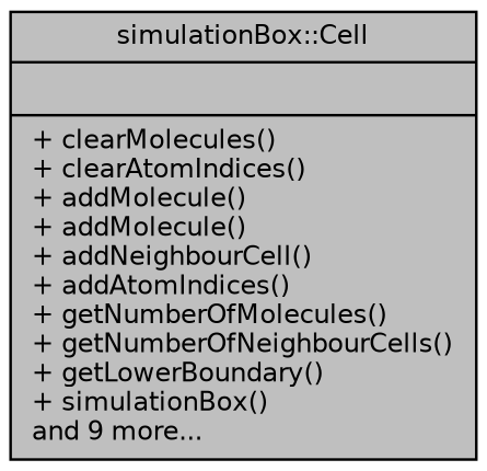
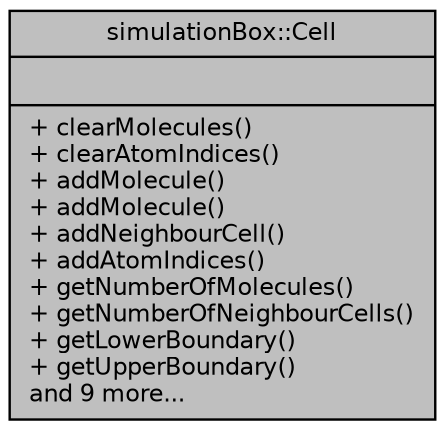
  digraph {
    fontname="DejaVu Sans"
-   n1 [color=black fillcolor=grey75 fontcolor=black fontname="DejaVu Sans" fontsize=10 height=0.2 label="{simulationBox::Cell\n||+ clearMolecules()\l+ clearAtomIndices()\l+ addMolecule()\l+ addMolecule()\l+ addNeighbourCell()\l+ addAtomIndices()\l+ getNumberOfMolecules()\l+ getNumberOfNeighbourCells()\l+ getLowerBoundary()\l+ simulationBox()\land 9 more...\l}" shape=record style=filled width=0.4]
+   n1 [color=black fillcolor=grey75 fontcolor=black fontname="DejaVu Sans" fontsize=10 height=0.2 label="{simulationBox::Cell\n||+ clearMolecules()\l+ clearAtomIndices()\l+ addMolecule()\l+ addMolecule()\l+ addNeighbourCell()\l+ addAtomIndices()\l+ getNumberOfMolecules()\l+ getNumberOfNeighbourCells()\l+ getLowerBoundary()\l+ getUpperBoundary()\land 9 more...\l}" shape=record style=filled width=0.4]
  }
